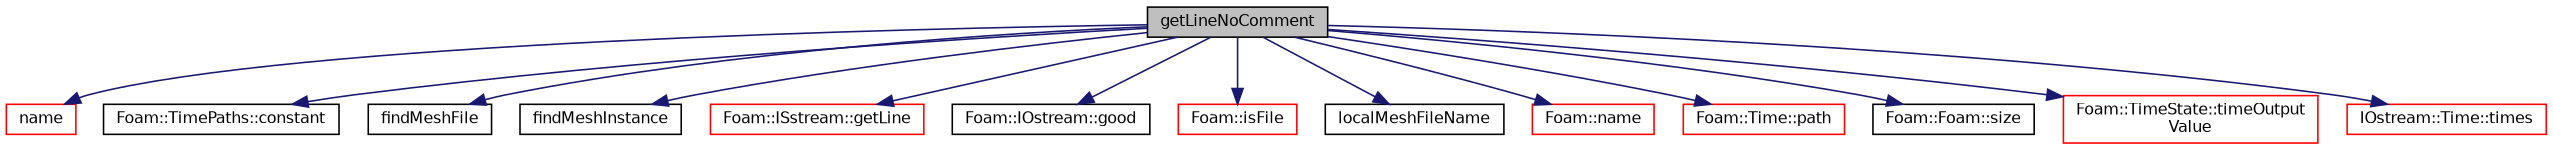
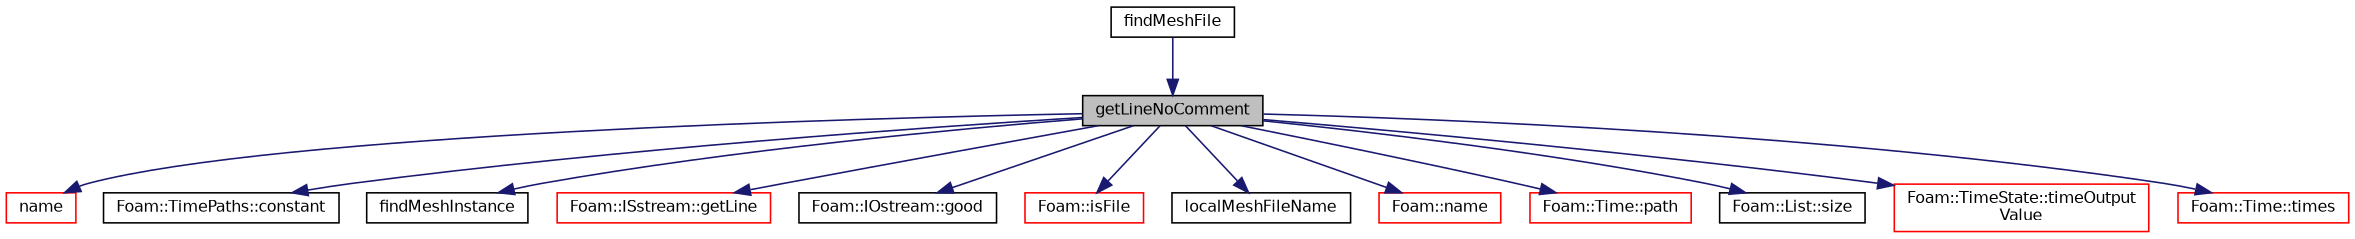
  digraph {
    rankdir=TB
    node [color=black fontname=Helvetica fontsize=10 shape=record]
    edge [color=midnightblue fontname=Helvetica fontsize=10 labelfontname=Helvetica labelfontsize=10 style=solid]
    n1 [fillcolor=grey75 fontcolor=black height=0.2 label=getLineNoComment style=filled width=0.4]
    n2 [color=red height=0.2 label=name width=0.4]
    n3 [height=0.2 label="Foam::TimePaths::constant" width=0.4]
    n4 [height=0.2 label=findMeshFile width=0.4]
    n5 [height=0.2 label=findMeshInstance width=0.4]
    n6 [color=red height=0.2 label="Foam::ISstream::getLine" width=0.4]
    n7 [height=0.2 label="Foam::IOstream::good" width=0.4]
    n8 [color=red height=0.2 label="Foam::isFile" width=0.4]
    n9 [height=0.2 label=localMeshFileName width=0.4]
    n10 [color=red height=0.2 label="Foam::name" width=0.4]
    n11 [color=red height=0.2 label="Foam::Time::path" width=0.4]
-   n12 [height=0.2 label="Foam::Foam::size" width=0.4]
+   n12 [height=0.2 label="Foam::List::size" width=0.4]
    n13 [color=red height=0.2 label="Foam::TimeState::timeOutput\lValue" width=0.4]
-   n14 [color=red height=0.2 label="IOstream::Time::times" width=0.4]
+   n14 [color=red height=0.2 label="Foam::Time::times" width=0.4]
    n1 -> n2
    n1 -> n3
-   n1 -> n4
+   n4 -> n1
    n1 -> n5
    n1 -> n6
    n1 -> n7
    n1 -> n8
    n1 -> n9
    n1 -> n10
    n1 -> n11
    n1 -> n12
    n1 -> n13
    n1 -> n14
  }
